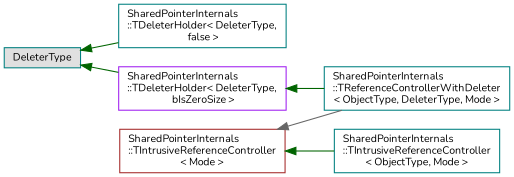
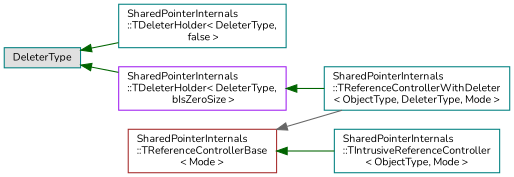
  digraph {
    rankdir=LR
    fontname=Nunito
    node [color=teal fillcolor=white fontname=Nunito fontsize=10 shape=box style=filled]
    edge [color=darkgreen dir=back fontname=Nunito fontsize=10 labelfontname=Helvetica labelfontsize=10 style=solid]
    n1 [fillcolor="#E0E0E0" height=0.2 label=DeleterType width=0.4]
    n2 [height=0.2 label="SharedPointerInternals\l::TDeleterHolder\< DeleterType,\l false \>" width=0.4]
    n3 [color=purple height=0.2 label="SharedPointerInternals\l::TDeleterHolder\< DeleterType,\l bIsZeroSize \>" width=0.4]
    n4 [height=0.2 label="SharedPointerInternals\l::TReferenceControllerWithDeleter\l\< ObjectType, DeleterType, Mode \>" width=0.4]
-   n5 [color=brown height=0.2 label="SharedPointerInternals\l::TIntrusiveReferenceController\l\< Mode \>" width=0.4]
+   n5 [color=brown height=0.2 label="SharedPointerInternals\l::TReferenceControllerBase\l\< Mode \>" width=0.4]
    n6 [height=0.2 label="SharedPointerInternals\l::TIntrusiveReferenceController\l\< ObjectType, Mode \>" width=0.4]
    n1 -> n2
    n1 -> n3
    n3 -> n4
    n5 -> n4 [color=gray40]
    n5 -> n6
  }
